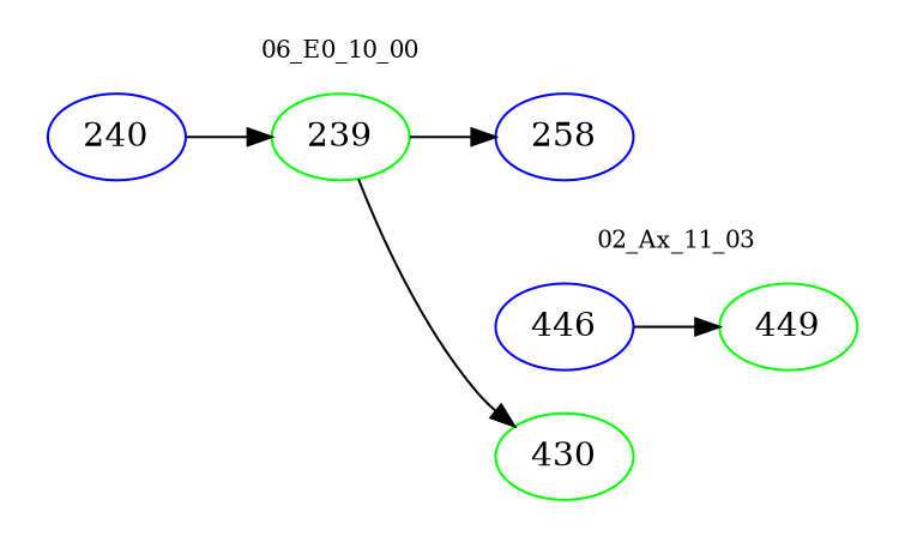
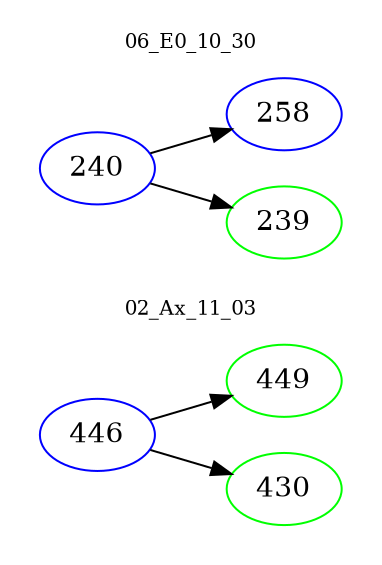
  digraph {
    rankdir=LR
    node [color=blue]
    edge [color=black]
    n1 [label=446]
    n2 [color=green label=430]
    n3 [color=green label=449]
    n4 [label=240]
    n5 [color=green label=239]
    n6 [label=258]
    subgraph cluster_1 {
      color=white
      fontsize=10
      label="02_Ax_11_03"
      n1
      n2
      n3
    }
    subgraph cluster_2 {
      color=white
      fontsize=10
-     label="06_E0_10_00"
+     label="06_E0_10_30"
      n4
      n5
      n6
    }
-   n5 -> n2
+   n1 -> n2
    n1 -> n3
    n4 -> n5
-   n5 -> n6
+   n4 -> n6
  }
